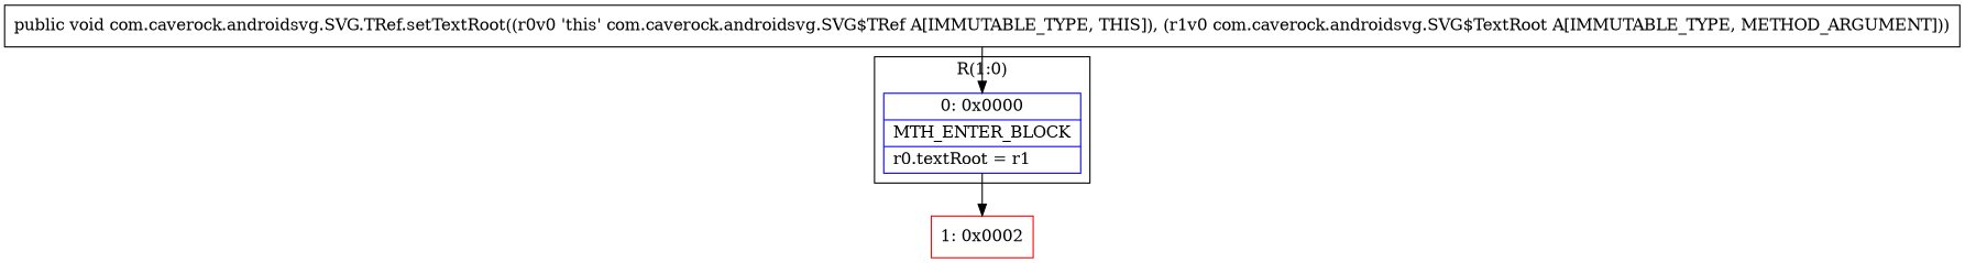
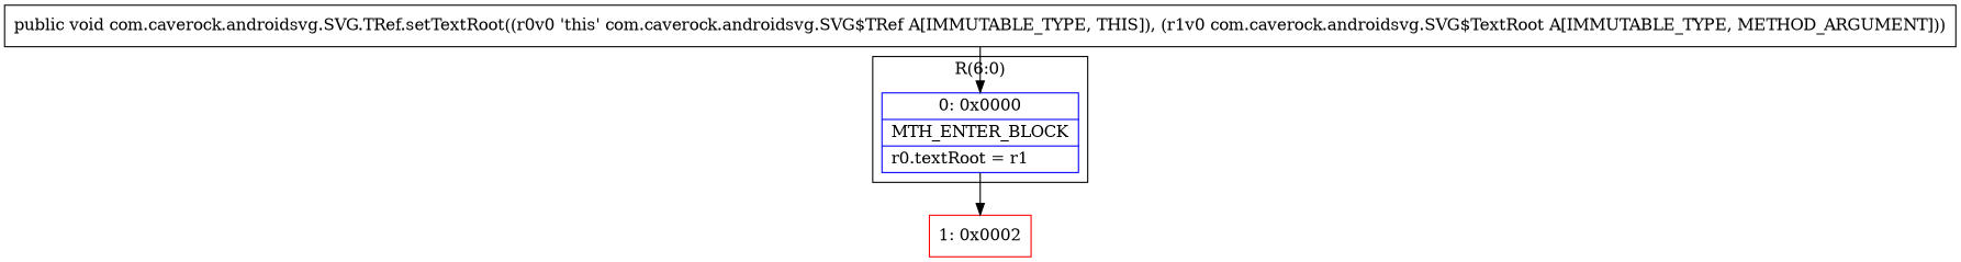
  digraph {
    node [shape=record]
    n1 [color=blue label="{0\:\ 0x0000|MTH_ENTER_BLOCK\l|r0.textRoot = r1\l}"]
    n2 [color=red label="{1\:\ 0x0002}"]
    n3 [label="{public void com.caverock.androidsvg.SVG.TRef.setTextRoot((r0v0 'this' com.caverock.androidsvg.SVG$TRef A[IMMUTABLE_TYPE, THIS]), (r1v0 com.caverock.androidsvg.SVG$TextRoot A[IMMUTABLE_TYPE, METHOD_ARGUMENT])) }"]
    subgraph cluster_1 {
-     label="R(1:0)"
+     label="R(6:0)"
      n1
    }
    n1 -> n2
    n3 -> n1
  }
